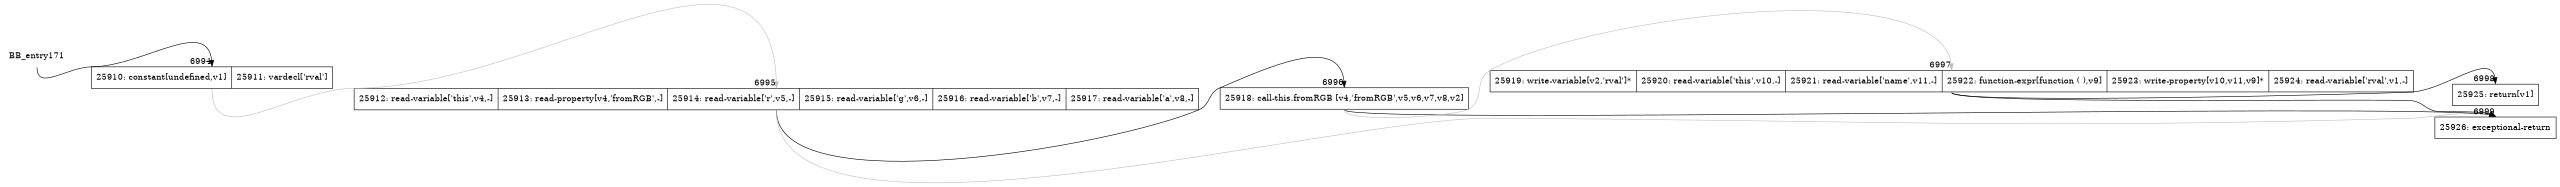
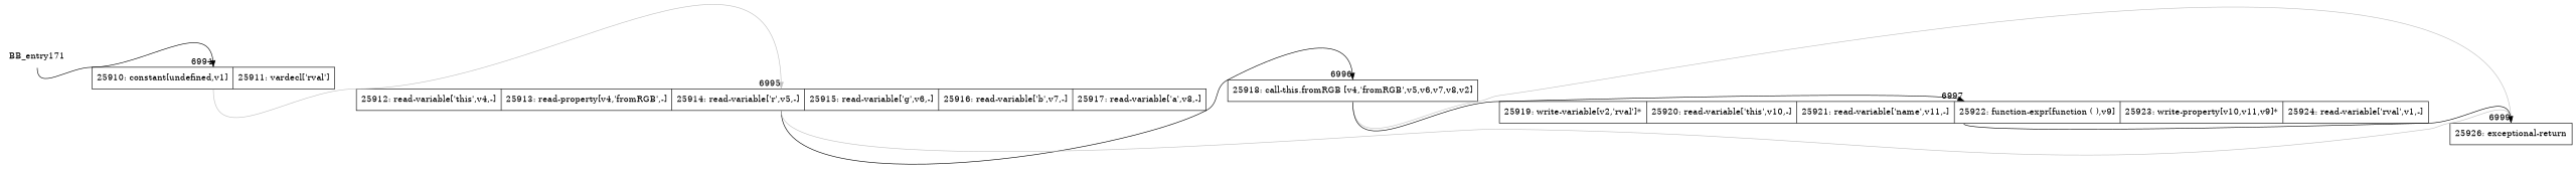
  digraph {
    rankdir=LR
    node [shape=record]
    edge [headport=n tailport=s]
    n1 [label=BB_entry171 shape=none]
    n2 [label="{25910: constant[undefined,v1]|25911: vardecl['rval']}"]
    n3 [label="{25912: read-variable['this',v4,-]|25913: read-property[v4,'fromRGB',-]|25914: read-variable['r',v5,-]|25915: read-variable['g',v6,-]|25916: read-variable['b',v7,-]|25917: read-variable['a',v8,-]}"]
    n4 [label="{25918: call-this.fromRGB [v4,'fromRGB',v5,v6,v7,v8,v2]}"]
    n5 [label="{25926: exceptional-return}"]
    n6 [label="{25919: write-variable[v2,'rval']*|25920: read-variable['this',v10,-]|25921: read-variable['name',v11,-]|25922: function-expr[function ( ),v9]|25923: write-property[v10,v11,v9]*|25924: read-variable['rval',v1,-]}"]
-   n7 [label="{25925: return[v1]}"]
    n1 -> n2 [headlabel="    6994"]
    n2 -> n3 [color=gray headlabel="      6995"]
    n3 -> n4 [headlabel="      6996"]
    n3 -> n5 [color=gray headlabel="      6999"]
-   n4 -> n5 [color=black]
-   n4 -> n6 [headlabel="      6997" color=gray]
+   n4 -> n5 [color=gray]
+   n4 -> n6 [headlabel="      6997"]
    n6 -> n5 [color=black]
-   n6 -> n7 [headlabel="      6998"]
  }
